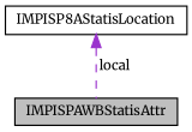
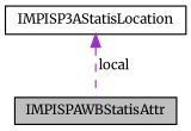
  digraph {
    fontname=Merriweather
    node [color=black fontname=Merriweather fontsize=10 shape=record style=filled]
    n1 [fillcolor=grey75 fontcolor=black height=0.2 label=IMPISPAWBStatisAttr width=0.4]
-   n2 [fillcolor=white height=0.2 label=IMPISP8AStatisLocation width=0.4]
+   n2 [fillcolor=white height=0.2 label=IMPISP3AStatisLocation width=0.4]
    n2 -> n1 [color=darkorchid3 dir=back fontname=Merriweather fontsize=10 label=" local" labelfontname=Helvetica labelfontsize=10 style=dashed]
  }
